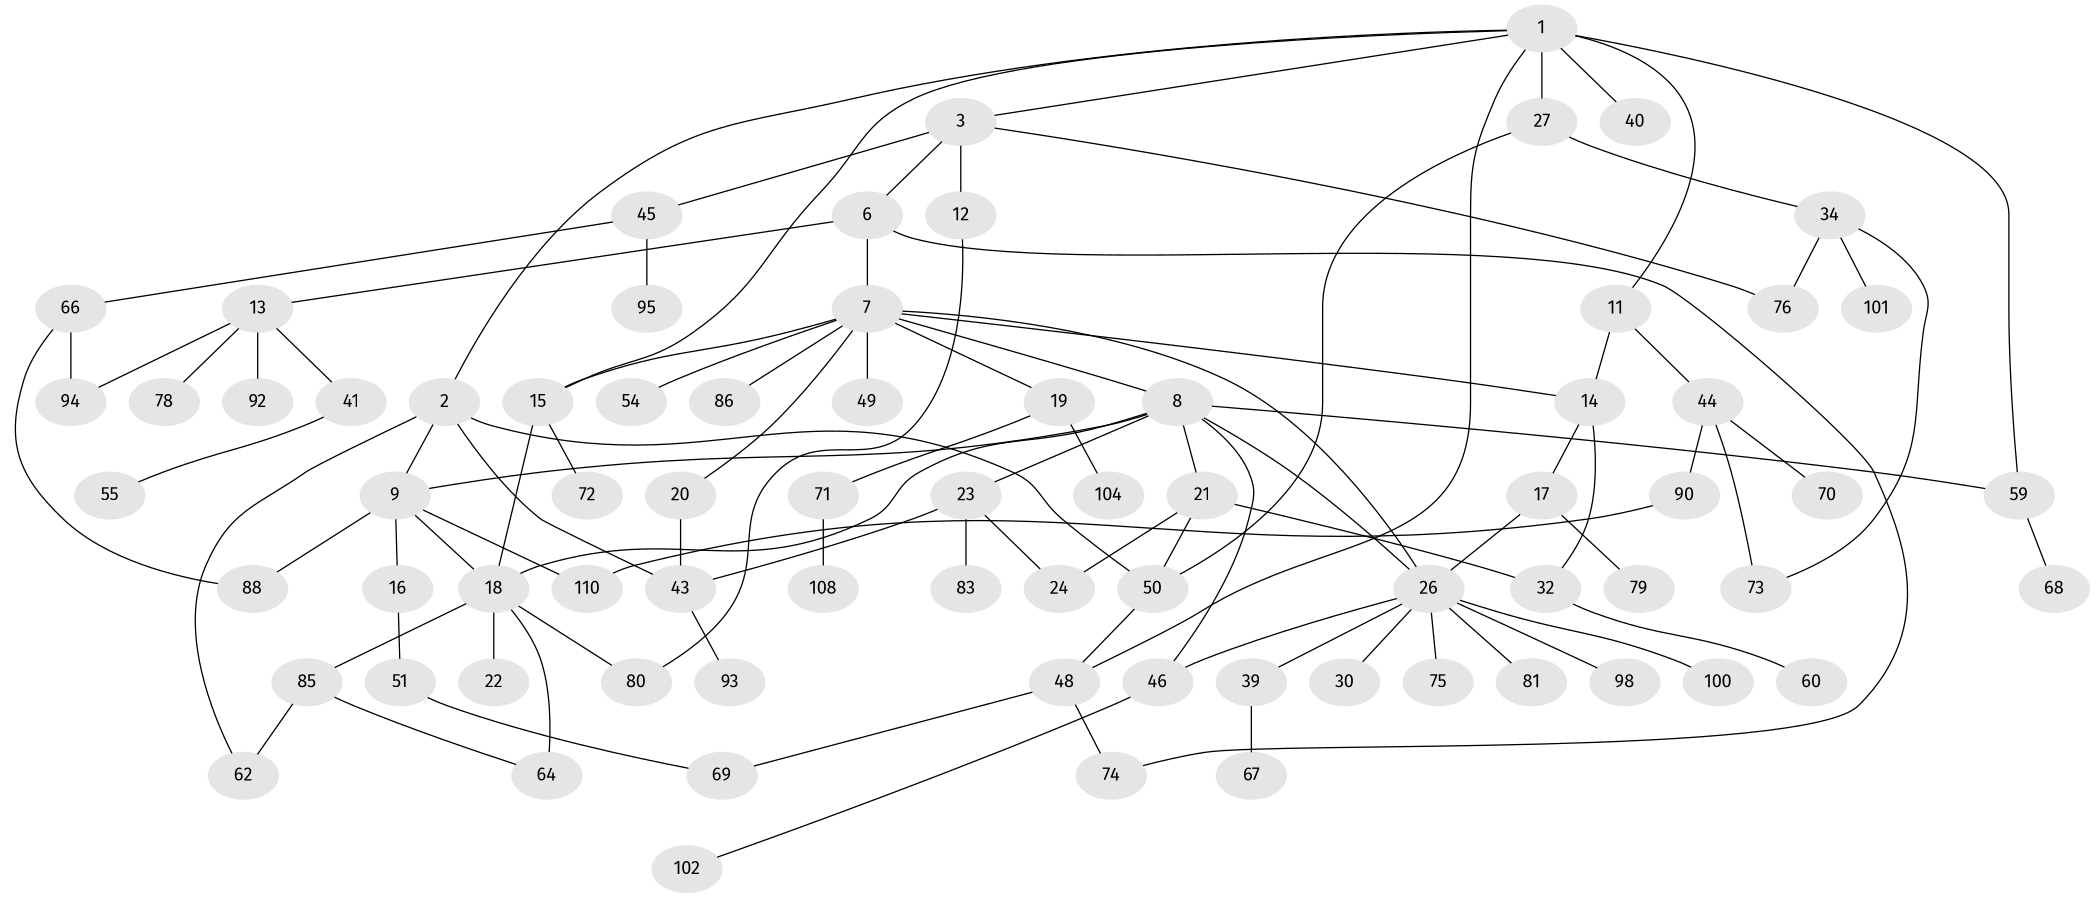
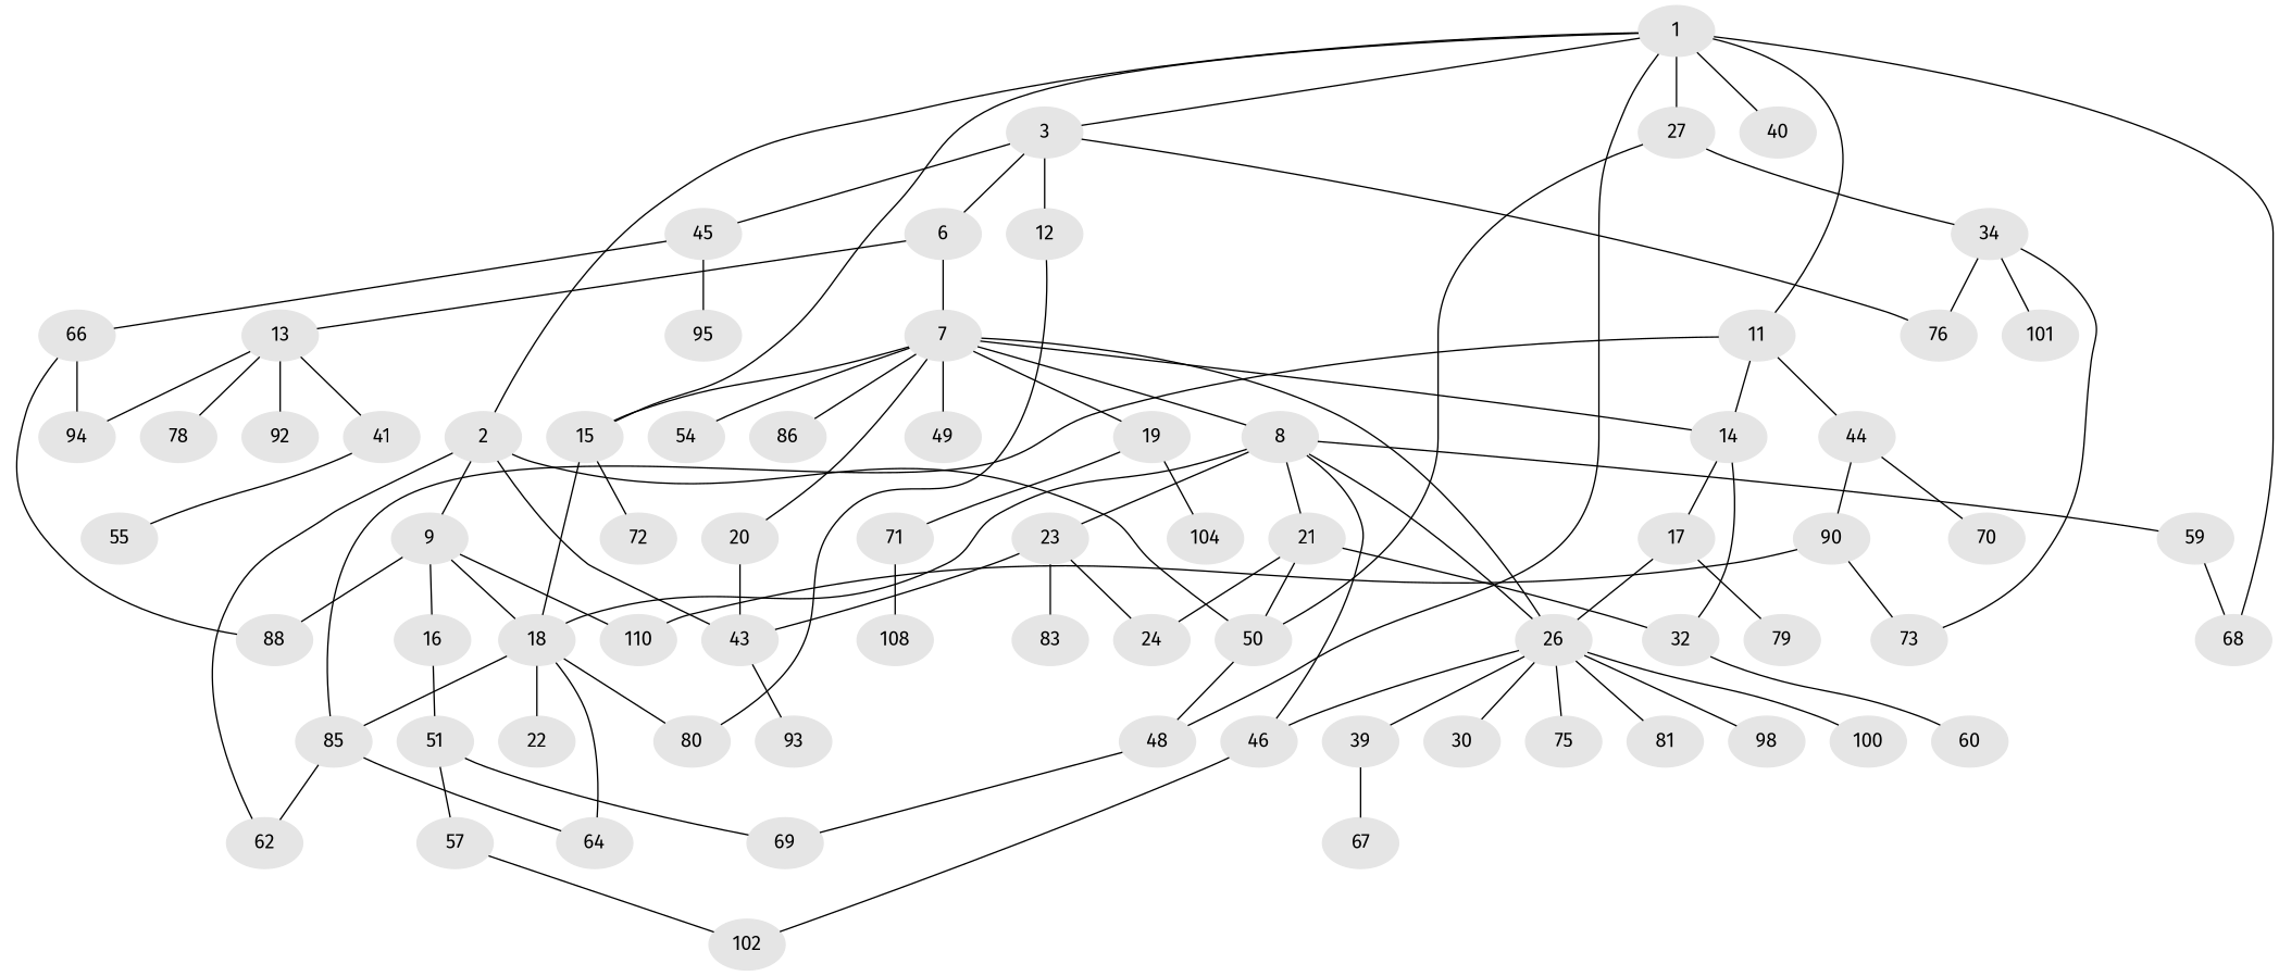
  graph {
    fontname="Fira Sans"
    node [color=gray90 fontname="Fira Sans" style=filled]
    edge [fontname="Fira Sans"]
    1 [super="+56"]
    2 [super="+5"]
    3 [super="+4"]
    11 [super="+36"]
    15 [super="+47"]
    27 [super="+85"]
    40
    n8 [label=48 super="+99"]
    59
    9 [super="+33"]
    43 [super="+109"]
    50 [super="+52"]
    62
    6 [super="+89"]
    12 [super="+63"]
    45 [super="+48"]
    76
    14 [super="+37"]
    n19 [label=85 super="+106"]
    44
    18 [super="+107"]
    72
    34 [super="+53"]
-   74 [super="+111"]
    69 [super="+87"]
    68
    16
    88 [super="+103"]
    110
    93
    7 [super="+10"]
    13 [super="+31"]
    80 [super="+97"]
    66 [super="+91"]
    95
    8 [super="+25"]
    19 [super="+29"]
    20
    26 [super="+28"]
    49
    54
    86
    41
    78 [super="+105"]
    92
    94
    21
    23 [super="+38"]
    46 [super="+77"]
    17 [super="+65"]
    32 [super="+42"]
    71 [super="+82"]
    104
    30
    39
    75
    81
    98
    100
    22
    64
    24 [super="+84"]
    83
    102
    51
    73
    70
    90 [super="+96"]
    55 [super="+61"]
    79
    60
+   57
    108
    67
    101
    1 -- 2
    1 -- 3
    1 -- 11
    1 -- 15
    1 -- 27
    1 -- 40
    1 -- n8
-   1 -- 59
+   1 -- 68
    2 -- 9
    2 -- 43
    2 -- 50
    2 -- 62
    3 -- 6
    3 -- 12
    3 -- 45
    3 -- 76
    11 -- 14
+   11 -- n19
    11 -- 44
    15 -- 18
    15 -- 72
    27 -- 50
    27 -- 34
-   n8 -- 74
    n8 -- 69
    59 -- 68
    9 -- 18
    9 -- 16
    9 -- 88
    9 -- 110
    43 -- 93
    50 -- n8
-   6 -- 74
    6 -- 7
    6 -- 13
    12 -- 80
    45 -- 66
    45 -- 95
    14 -- 17
    14 -- 32
    n19 -- 62
    n19 -- 64
-   44 -- 73
+   90 -- 73
    44 -- 70
    44 -- 90
    18 -- n19
    18 -- 80
    18 -- 22
    18 -- 64
    34 -- 76
    34 -- 73
    34 -- 101
    16 -- 51
    7 -- 15
    7 -- 14
    7 -- 8
    7 -- 19
    7 -- 20
    7 -- 26
    7 -- 49
    7 -- 54
    7 -- 86
    13 -- 41
    13 -- 78
    13 -- 92
    13 -- 94
    66 -- 88
    66 -- 94
    8 -- 59
-   8 -- 9
    8 -- 18
    8 -- 26
    8 -- 21
    8 -- 23
    8 -- 46
    19 -- 71
    19 -- 104
    20 -- 43
    26 -- 46
    26 -- 30
    26 -- 39
    26 -- 75
    26 -- 81
    26 -- 98
    26 -- 100
    41 -- 55
    21 -- 50
    21 -- 32
    21 -- 24
    23 -- 43
    23 -- 24
    23 -- 83
    46 -- 102
    17 -- 26
    17 -- 79
    32 -- 60
    71 -- 108
    39 -- 67
    51 -- 69
+   51 -- 57
    90 -- 110
+   57 -- 102
  }
